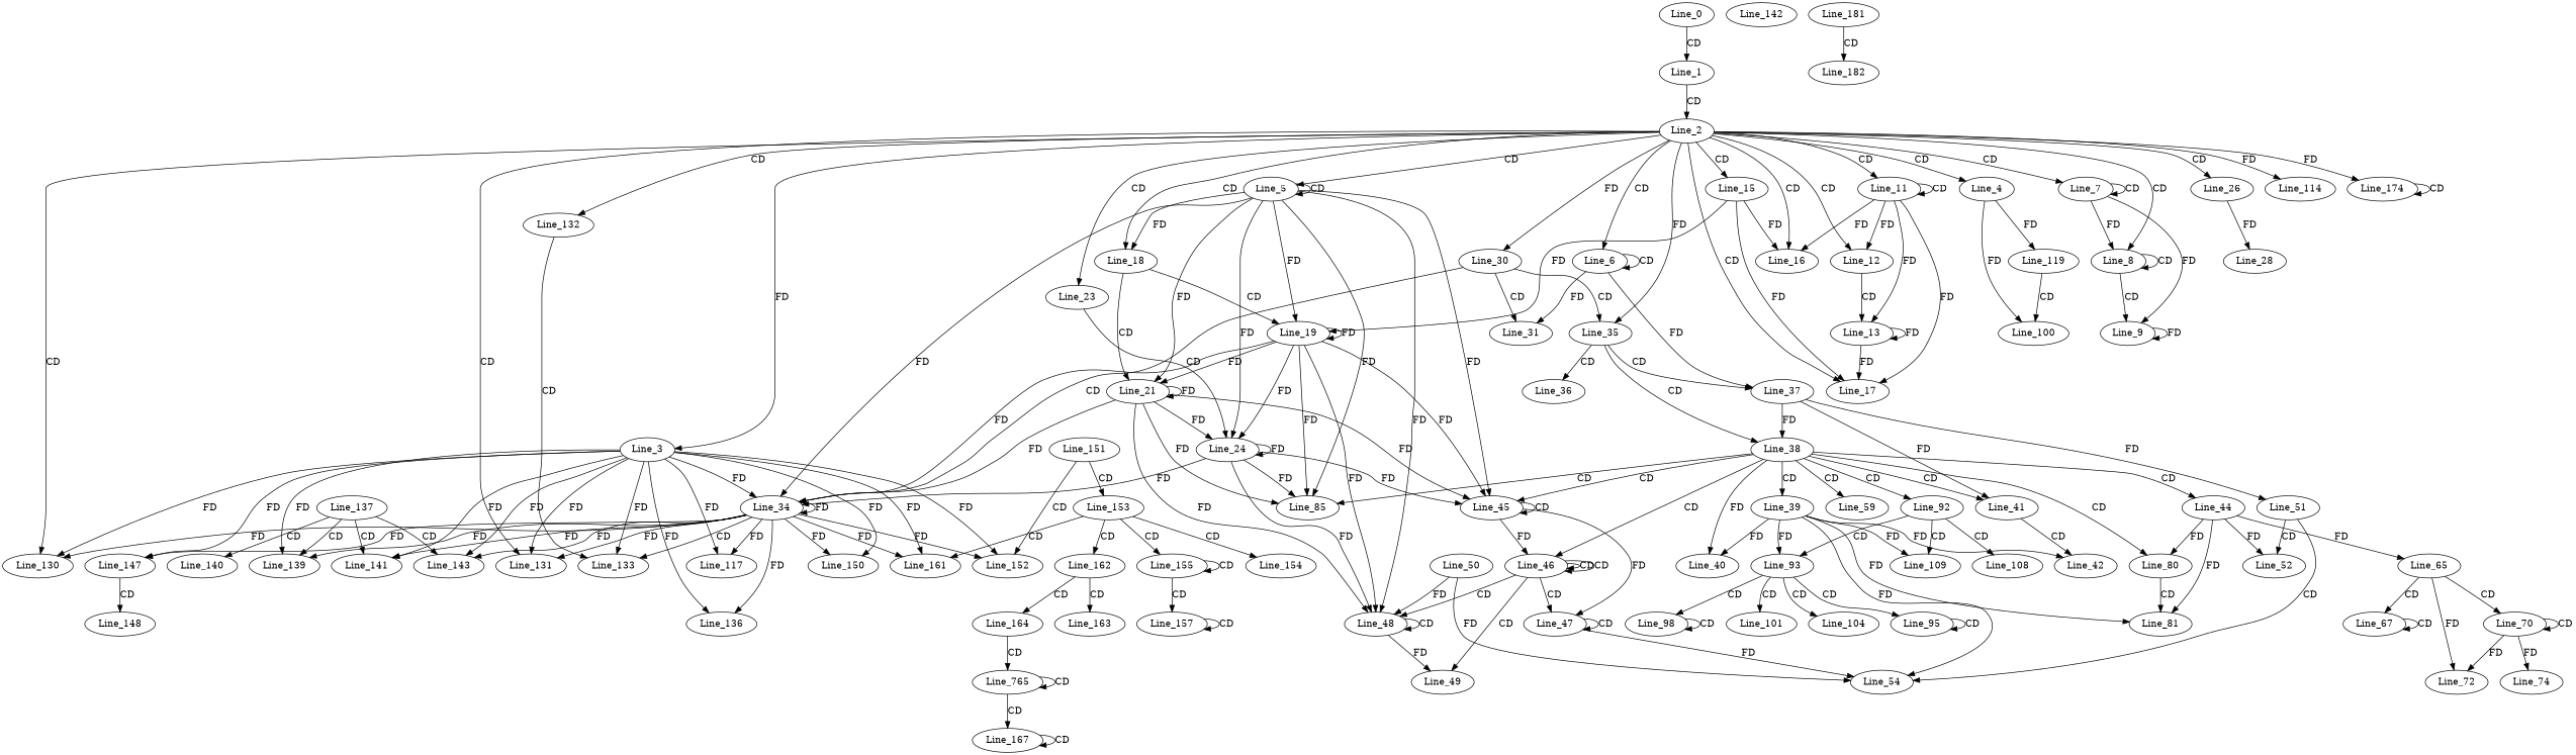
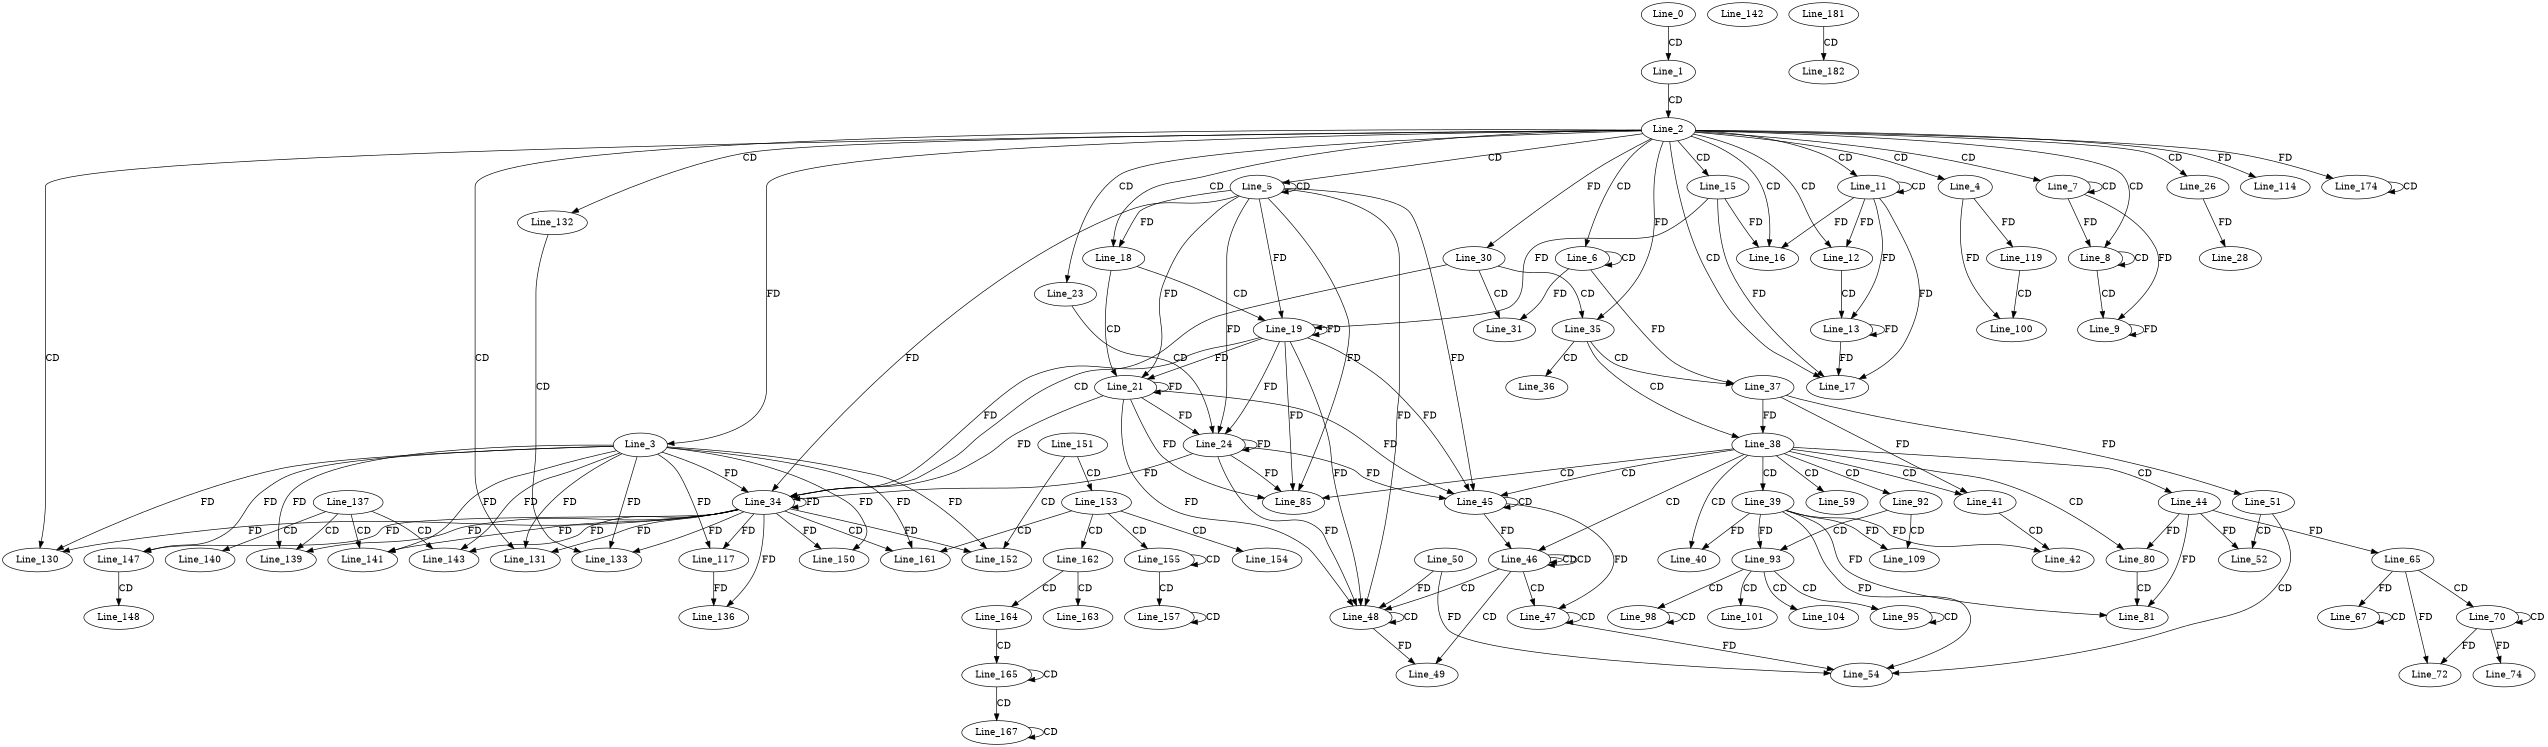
  digraph {
    Line_0
    Line_1
    Line_2
    Line_3
    Line_4
    Line_5
    Line_6
    Line_7
    Line_8
    Line_11
    Line_12
    Line_15
    Line_16
    Line_17
    Line_18
    Line_23
    Line_26
    Line_30
    Line_35
    Line_114
    Line_130
    Line_131
    Line_132
    Line_174
    Line_34
    Line_117
    Line_133
    Line_136
    Line_139
    Line_141
    Line_143
    Line_147
    Line_150
    Line_152
    Line_161
    Line_119
    n37 [label=Line_100]
    Line_19
    Line_21
    Line_24
    Line_45
    Line_48
    Line_85
    Line_31
    Line_37
    Line_9
    Line_13
    Line_28
    Line_36
    Line_38
    Line_148
    Line_46
    Line_47
    Line_49
    Line_41
    Line_51
    Line_39
    Line_40
    Line_44
    Line_59
    Line_80
    Line_92
    Line_42
    Line_54
    Line_52
    Line_81
    Line_93
    Line_109
    Line_65
-   Line_108
    Line_95
    Line_98
    Line_101
    Line_104
    Line_67
    Line_70
    Line_72
    Line_50
    Line_74
    Line_137
    Line_140
    Line_142
    Line_151
    Line_153
    Line_154
    Line_155
    Line_162
    Line_157
    Line_163
    Line_164
-   Line_165 [label=Line_765]
+   Line_165
    Line_167
    Line_181
    Line_182
    Line_0 -> Line_1 [label=CD]
    Line_1 -> Line_2 [label=CD]
    Line_2 -> Line_3 [label=FD]
    Line_2 -> Line_4 [label=CD]
    Line_2 -> Line_5 [label=CD]
    Line_2 -> Line_6 [label=CD]
    Line_2 -> Line_7 [label=CD]
    Line_2 -> Line_8 [label=CD]
    Line_2 -> Line_11 [label=CD]
    Line_2 -> Line_12 [label=CD]
    Line_2 -> Line_15 [label=CD]
    Line_2 -> Line_16 [label=CD]
    Line_2 -> Line_17 [label=CD]
    Line_2 -> Line_18 [label=CD]
    Line_2 -> Line_23 [label=CD]
    Line_2 -> Line_26 [label=CD]
    Line_2 -> Line_30 [label=FD]
    Line_2 -> Line_35 [label=FD]
    Line_2 -> Line_114 [label=FD]
    Line_2 -> Line_130 [label=CD]
    Line_2 -> Line_131 [label=CD]
    Line_2 -> Line_132 [label=CD]
    Line_2 -> Line_174 [label=FD]
    Line_3 -> Line_130 [label=FD]
    Line_3 -> Line_131 [label=FD]
    Line_3 -> Line_34 [label=FD]
    Line_3 -> Line_117 [label=FD]
    Line_3 -> Line_133 [label=FD]
-   Line_3 -> Line_136 [label=FD]
+   Line_117 -> Line_136 [label=FD]
    Line_3 -> Line_139 [label=FD]
    Line_3 -> Line_141 [label=FD]
    Line_3 -> Line_143 [label=FD]
    Line_3 -> Line_147 [label=FD]
    Line_3 -> Line_150 [label=FD]
    Line_3 -> Line_152 [label=FD]
    Line_3 -> Line_161 [label=FD]
    Line_4 -> Line_119 [label=FD]
    Line_4 -> n37 [label=FD]
    Line_5 -> Line_5 [label=CD]
    Line_5 -> Line_18 [label=FD]
    Line_5 -> Line_34 [label=FD]
    Line_5 -> Line_19 [label=FD]
    Line_5 -> Line_21 [label=FD]
    Line_5 -> Line_24 [label=FD]
    Line_5 -> Line_45 [label=FD]
    Line_5 -> Line_48 [label=FD]
    Line_5 -> Line_85 [label=FD]
    Line_6 -> Line_6 [label=CD]
    Line_6 -> Line_31 [label=FD]
    Line_6 -> Line_37 [label=FD]
    Line_7 -> Line_7 [label=CD]
    Line_7 -> Line_8 [label=FD]
    Line_7 -> Line_9 [label=FD]
    Line_8 -> Line_8 [label=CD]
    Line_8 -> Line_9 [label=CD]
    Line_11 -> Line_11 [label=CD]
    Line_11 -> Line_12 [label=FD]
    Line_11 -> Line_16 [label=FD]
    Line_11 -> Line_17 [label=FD]
    Line_11 -> Line_13 [label=FD]
    Line_12 -> Line_13 [label=CD]
    Line_15 -> Line_16 [label=FD]
    Line_15 -> Line_17 [label=FD]
    Line_15 -> Line_19 [label=FD]
    Line_18 -> Line_19 [label=CD]
    Line_18 -> Line_21 [label=CD]
    Line_23 -> Line_24 [label=CD]
    Line_26 -> Line_28 [label=FD]
    Line_30 -> Line_35 [label=CD]
    Line_30 -> Line_34 [label=CD]
    Line_30 -> Line_31 [label=CD]
    Line_35 -> Line_37 [label=CD]
    Line_35 -> Line_36 [label=CD]
    Line_35 -> Line_38 [label=CD]
    Line_132 -> Line_133 [label=CD]
    Line_174 -> Line_174 [label=CD]
    Line_34 -> Line_130 [label=FD]
    Line_34 -> Line_131 [label=FD]
    Line_34 -> Line_34 [label=FD]
    Line_34 -> Line_117 [label=FD]
-   Line_34 -> Line_133 [label=CD]
+   Line_34 -> Line_133 [label=FD]
    Line_34 -> Line_136 [label=FD]
    Line_34 -> Line_139 [label=FD]
    Line_34 -> Line_141 [label=FD]
    Line_34 -> Line_143 [label=FD]
    Line_34 -> Line_147 [label=FD]
    Line_34 -> Line_150 [label=FD]
    Line_34 -> Line_152 [label=FD]
-   Line_34 -> Line_161 [label=FD]
+   Line_34 -> Line_161 [label=CD]
    Line_147 -> Line_148 [label=CD]
    Line_119 -> n37 [label=CD]
    Line_19 -> Line_34 [label=FD]
    Line_19 -> Line_19 [label=FD]
    Line_19 -> Line_21 [label=FD]
    Line_19 -> Line_24 [label=FD]
    Line_19 -> Line_45 [label=FD]
    Line_19 -> Line_48 [label=FD]
    Line_19 -> Line_85 [label=FD]
    Line_21 -> Line_34 [label=FD]
    Line_21 -> Line_21 [label=FD]
    Line_21 -> Line_24 [label=FD]
    Line_21 -> Line_45 [label=FD]
    Line_21 -> Line_48 [label=FD]
    Line_21 -> Line_85 [label=FD]
    Line_24 -> Line_34 [label=FD]
    Line_24 -> Line_24 [label=FD]
    Line_24 -> Line_45 [label=FD]
    Line_24 -> Line_48 [label=FD]
    Line_24 -> Line_85 [label=FD]
    Line_45 -> Line_45 [label=CD]
    Line_45 -> Line_46 [label=FD]
    Line_45 -> Line_47 [label=FD]
    Line_48 -> Line_48 [label=CD]
    Line_48 -> Line_49 [label=FD]
    Line_37 -> Line_38 [label=FD]
    Line_37 -> Line_41 [label=FD]
    Line_37 -> Line_51 [label=FD]
    Line_9 -> Line_9 [label=FD]
    Line_13 -> Line_17 [label=FD]
    Line_13 -> Line_13 [label=FD]
    Line_38 -> Line_45 [label=CD]
    Line_38 -> Line_85 [label=CD]
    Line_38 -> Line_46 [label=CD]
    Line_38 -> Line_41 [label=CD]
    Line_38 -> Line_39 [label=CD]
-   Line_38 -> Line_40 [label=FD]
+   Line_38 -> Line_40 [label=CD]
    Line_38 -> Line_44 [label=CD]
    Line_38 -> Line_59 [label=CD]
    Line_38 -> Line_80 [label=CD]
    Line_38 -> Line_92 [label=CD]
    Line_46 -> Line_48 [label=CD]
    Line_46 -> Line_46 [label=CD]
    Line_46 -> Line_46 [label=CD]
    Line_46 -> Line_47 [label=CD]
    Line_46 -> Line_49 [label=CD]
    Line_47 -> Line_47 [label=CD]
    Line_47 -> Line_54 [label=FD]
    Line_41 -> Line_42 [label=CD]
    Line_51 -> Line_54 [label=CD]
    Line_51 -> Line_52 [label=CD]
    Line_39 -> Line_40 [label=FD]
    Line_39 -> Line_42 [label=FD]
    Line_39 -> Line_54 [label=FD]
    Line_39 -> Line_81 [label=FD]
    Line_39 -> Line_93 [label=FD]
    Line_39 -> Line_109 [label=FD]
    Line_44 -> Line_80 [label=FD]
    Line_44 -> Line_52 [label=FD]
    Line_44 -> Line_81 [label=FD]
    Line_44 -> Line_65 [label=FD]
    Line_80 -> Line_81 [label=CD]
    Line_92 -> Line_93 [label=CD]
    Line_92 -> Line_109 [label=CD]
-   Line_92 -> Line_108 [label=CD]
    Line_93 -> Line_95 [label=CD]
    Line_93 -> Line_98 [label=CD]
    Line_93 -> Line_101 [label=CD]
    Line_93 -> Line_104 [label=CD]
-   Line_65 -> Line_67 [label=CD]
+   Line_65 -> Line_67 [label=FD]
    Line_65 -> Line_70 [label=CD]
    Line_65 -> Line_72 [label=FD]
    Line_95 -> Line_95 [label=CD]
    Line_98 -> Line_98 [label=CD]
    Line_67 -> Line_67 [label=CD]
    Line_70 -> Line_70 [label=CD]
    Line_70 -> Line_72 [label=FD]
    Line_70 -> Line_74 [label=FD]
    Line_50 -> Line_48 [label=FD]
    Line_50 -> Line_54 [label=FD]
    Line_137 -> Line_139 [label=CD]
    Line_137 -> Line_141 [label=CD]
    Line_137 -> Line_143 [label=CD]
    Line_137 -> Line_140 [label=CD]
    Line_151 -> Line_152 [label=CD]
    Line_151 -> Line_153 [label=CD]
    Line_153 -> Line_161 [label=CD]
    Line_153 -> Line_154 [label=CD]
    Line_153 -> Line_155 [label=CD]
    Line_153 -> Line_162 [label=CD]
    Line_155 -> Line_155 [label=CD]
    Line_155 -> Line_157 [label=CD]
    Line_162 -> Line_163 [label=CD]
    Line_162 -> Line_164 [label=CD]
    Line_157 -> Line_157 [label=CD]
    Line_164 -> Line_165 [label=CD]
    Line_165 -> Line_165 [label=CD]
    Line_165 -> Line_167 [label=CD]
    Line_167 -> Line_167 [label=CD]
    Line_181 -> Line_182 [label=CD]
  }
